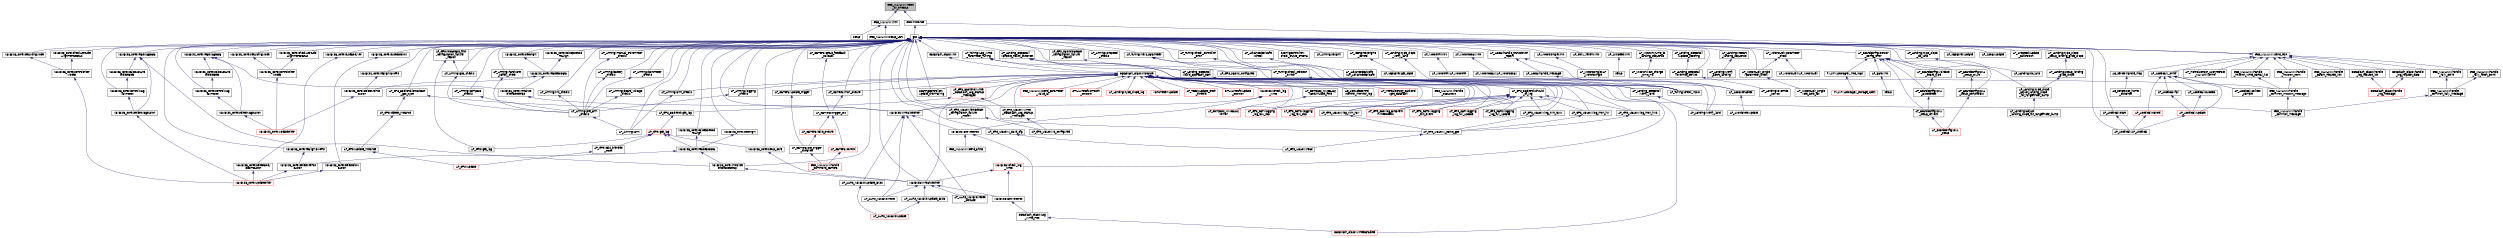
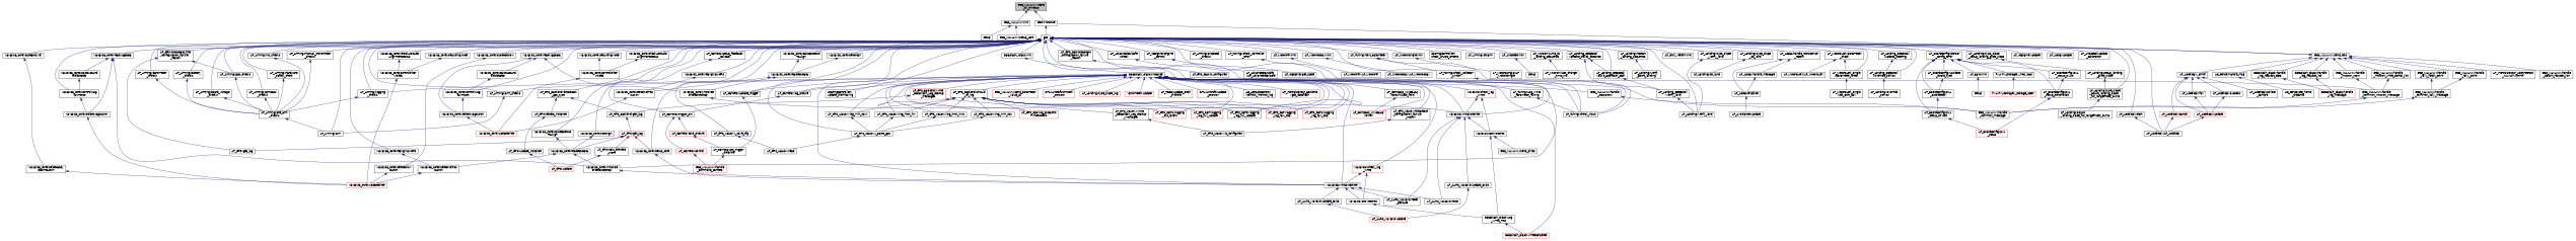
  digraph {
    rankdir=TB
    node [color=black fillcolor=white fontname=Helvetica fontsize=10 shape=record style=filled]
    edge [color=midnightblue dir=back fontname=Helvetica fontsize=10 labelfontname=Helvetica labelfontsize=10 style=solid]
    n1 [fillcolor=grey75 fontcolor=black height=0.2 label="GCS_MAVLINK::reset\l_cli_timeout" width=0.4]
    n2 [height=0.2 label="GCS_MAVLINK::init" width=0.4]
    n3 [height=0.2 label="GCS::instance" width=0.4]
    n4 [height=0.2 label=setup width=0.4]
    n5 [height=0.2 label="GCS_MAVLINK::setup_uart" width=0.4]
    n6 [height=0.2 label=gcs width=0.4]
    n7 [height=0.2 label="AP_GPS_UBLOX::_parse_gps" width=0.4]
    n8 [height=0.2 label="AP_GPS_UBLOX::_save_cfg" width=0.4]
    n9 [height=0.2 label="AP_Arming::airspeed\l_checks" width=0.4]
    n10 [height=0.2 label="AP_AccelCal::AP_AccelCal" width=0.4]
    n11 [height=0.2 label="AP_Arming::arm" width=0.4]
    n12 [height=0.2 label="AP_Arming::arm_checks" width=0.4]
    n13 [height=0.2 label="AP_Arming::barometer\l_checks" width=0.4]
    n14 [height=0.2 label="AP_Arming::battery\l_checks" width=0.4]
    n15 [height=0.2 label="AP_Arming::board_voltage\l_checks" width=0.4]
    n16 [height=0.2 label="AP_GPS_SBF::broadcast\l_configuration_failure\l_reason" width=0.4]
    n17 [height=0.2 label="AP_GPS_UBLOX::broadcast\l_configuration_failure\l_reason" width=0.4]
    n18 [height=0.2 label="AP_GPS::broadcast_first\l_configuration_failure\l_reason" width=0.4]
    n19 [height=0.2 label="AP_Arming::gps_checks" width=0.4]
    n20 [height=0.2 label="AP_GPS_Backend::broadcast\l_gps_type" width=0.4]
    n21 [height=0.2 label="NavEKF3_core::Initialise\lFilterBootstrap" width=0.4]
    n22 [height=0.2 label="NavEKF3::InitialiseFilter" width=0.4]
    n23 [height=0.2 label="NavEKF3_core::setup_core" width=0.4]
    n24 [height=0.2 label="AP_Landing_Deepstall\l::build_approach_path" width=0.4]
    n25 [height=0.2 label="AP_Landing::verify_land" width=0.4]
    n26 [height=0.2 label="NavEKF2_core::calcGpsGood\lToAlign" width=0.4]
    n27 [height=0.2 label="NavEKF2::InitialiseFilter" width=0.4]
    n28 [height=0.2 label="NavEKF3_core::calcGpsGood\lToAlign" width=0.4]
    n29 [height=0.2 label="AP_AdvancedFailsafe\l::check" width=0.4]
    n30 [height=0.2 label="AP_Tuning::check_controller\l_error" width=0.4]
    n31 [height=0.2 label="AP_Tuning::check_input" width=0.4]
    n32 [height=0.2 label="SoaringController::\lcheck_cruise_criteria" width=0.4]
    n33 [height=0.2 label="AP_Tuning::check_selector\l_switch" width=0.4]
    n34 [height=0.2 label="NavEKF2_core::checkAttitude\lAlignmentStatus" width=0.4]
    n35 [height=0.2 label="NavEKF3_core::checkAttitude\lAlignmentStatus" width=0.4]
    n36 [height=0.2 label="AP_Arming::compass\l_checks" width=0.4]
    n37 [height=0.2 label="NavEKF2_core::controlMag\lYawReset" width=0.4]
    n38 [height=0.2 label="NavEKF3_core::controlMag\lYawReset" width=0.4]
    n39 [height=0.2 label="AP_Arming::disarm" width=0.4]
    n40 [height=0.2 label="AP_ICEngine::engine\l_control" width=0.4]
    n41 [height=0.2 label="NavEKF3_core::FuseBodyVel" width=0.4]
    n42 [height=0.2 label="NavEKF3_core::FuseOptFlow" width=0.4]
    n43 [height=0.2 label="AP_ADSB::handle_transceiver\l_report" width=0.4]
    n44 [height=0.2 label="AP_Arming::hardware\l_safety_check" width=0.4]
    n45 [height=0.2 label="AP_MotorsTri::init" width=0.4]
    n46 [height=0.2 label="AP_MotorsCoax::init" width=0.4]
    n47 [height=0.2 label="AP_MotorsSingle::init" width=0.4]
    n48 [height=0.2 label="AP_Airspeed::init" width=0.4]
    n49 [height=0.2 label="DataFlash_Class::Init" width=0.4]
-   n50 [height=0.2 label="AP_Camera::mon_picture" width=0.4]
+   n50 [height=0.2 label="AP_Camera::log_picture" width=0.4]
    n51 [height=0.2 label="AP_Arming::logging\l_checks" width=0.4]
    n52 [height=0.2 label="SoaringController::\lupdate_thermalling" width=0.4]
    n53 [height=0.2 label="AP_Camera::update_trigger" width=0.4]
    n54 [height=0.2 label="AP_Frsky_Telem::init" width=0.4]
    n55 [height=0.2 label="AP_Arming::ins_checks" width=0.4]
    n56 [height=0.2 label="AP_Mission::jump_to\l_landing_sequence" width=0.4]
    n57 [height=0.2 label="AP_Arming::manual_transmitter\l_checks" width=0.4]
    n58 [height=0.2 label="AP_Tuning::next_parameter" width=0.4]
    n59 [height=0.2 label="AP_Landing_Deepstall\l::override_servos" width=0.4]
    n60 [height=0.2 label="AP_MotorsHeli::parameter\l_check" width=0.4]
    n61 [height=0.2 label="AP_MotorsHeli_Single\l::parameter_check" width=0.4]
    n62 [height=0.2 label="AP_Landing_Deepstall\l::predict_travel_distance" width=0.4]
    n63 [height=0.2 label="NavEKF2_core::readMagData" width=0.4]
    n64 [height=0.2 label="NavEKF3_core::readMagData" width=0.4]
    n65 [height=0.2 label="NavEKF2_core::realignYawGPS" width=0.4]
    n66 [height=0.2 label="NavEKF3_core::realignYawGPS" width=0.4]
    n67 [height=0.2 label="AP_Landing::restart\l_landing_sequence" width=0.4]
    n68 [height=0.2 label="GCS_MAVLINK::send_text" width=0.4]
    n69 [height=0.2 label="AP_BoardConfig::sensor\l_config_error" width=0.4]
    n70 [height=0.2 label="NavEKF2_core::setAidingMode" width=0.4]
    n71 [height=0.2 label="NavEKF3_core::setAidingMode" width=0.4]
    n72 [height=0.2 label="NavEKF2_core::setOrigin" width=0.4]
    n73 [height=0.2 label="NavEKF3_core::setOrigin" width=0.4]
    n74 [height=0.2 label="AP_Camera::setup_feedback\l_callback" width=0.4]
    n75 [height=0.2 label="AP_AccelCal::start" width=0.4]
    n76 [height=0.2 label="AP_Landing::type_slope\l_adjust_landing_slope\l_for_rangefinder_bump" width=0.4]
    n77 [height=0.2 label="AP_Landing::type_slope\l_do_land" width=0.4]
    n78 [height=0.2 label="AP_Landing::type_slope\l_setup_landing_glide_slope" width=0.4]
    n79 [height=0.2 label="AP_Landing::type_slope\l_verify_land" width=0.4]
    n80 [height=0.2 label="AP_ICEngine::update" width=0.4]
    n81 [height=0.2 label="AP_ADSB::update" width=0.4]
    n82 [height=0.2 label="AP_Airspeed::update\l_calibration" width=0.4]
    n83 [height=0.2 label="AP_Landing_Deepstall\l::update_steering" width=0.4]
    n84 [height=0.2 label="AP_GPS_UBLOX::read" width=0.4]
    n85 [height=0.2 label="AP_Arming::pre_arm\l_checks" width=0.4]
    n86 [height=0.2 label="AP_GPS_SBF::is_configured" width=0.4]
    n87 [height=0.2 label="AP_GPS_UBLOX::is_configured" width=0.4]
    n88 [height=0.2 label="AP_GPS::get_lag" width=0.4]
    n89 [height=0.2 label="AP_GPS::detect_instance" width=0.4]
    n90 [height=0.2 label="AP_GPS_Backend::get_lag" width=0.4]
    n91 [height=0.2 label="AP_AHRS_NavEKF::update_EKF3" width=0.4]
    n92 [height=0.2 label="AP_AHRS_NavEKF::reset" width=0.4]
    n93 [height=0.2 label="AP_AHRS_NavEKF::reset\l_attitude" width=0.4]
    n94 [height=0.2 label="NavEKF3::activeCores" width=0.4]
    n95 [height=0.2 label="AP_Landing_Deepstall\l::verify_land" width=0.4]
    n96 [height=0.2 label="NavEKF2_core::readGpsData" width=0.4]
    n97 [height=0.2 label="AP_AHRS_NavEKF::update_EKF2" width=0.4]
    n98 [height=0.2 label="NavEKF2::activeCores" width=0.4]
    n99 [height=0.2 label="NavEKF3_core::readGpsData" width=0.4]
    n100 [height=0.2 label="AP_AdvancedFailsafe\l::AP_AdvancedFailsafe" width=0.4]
    n101 [height=0.2 label="NavEKF2_core::controlFilter\lModes" width=0.4]
    n102 [height=0.2 label="NavEKF3_core::controlFilter\lModes" width=0.4]
    n103 [height=0.2 label="NavEKF2_core::SelectMagFusion" width=0.4]
    n104 [height=0.2 label="NavEKF3_core::SelectMagFusion" width=0.4]
    n105 [height=0.2 label="AP_ICEngine::get_state" width=0.4]
    n106 [height=0.2 label="NavEKF3_core::SelectBody\lOdomFusion" width=0.4]
    n107 [height=0.2 label="NavEKF3_core::SelectFlow\lFusion" width=0.4]
    n108 [height=0.2 label="AP_ADSB::enabled" width=0.4]
    n109 [height=0.2 label="AP_ADSB::handle_message" width=0.4]
    n110 [height=0.2 label="AP_MotorsTri::AP_MotorsTri" width=0.4]
    n111 [height=0.2 label="AP_MotorsCoax::AP_MotorsCoax" width=0.4]
    n112 [height=0.2 label="AP_MotorsSingle::AP\l_MotorsSingle" width=0.4]
    n113 [height=0.2 label=setup width=0.4]
    n114 [height=0.2 label="DataFlash_Class::instance" width=0.4]
    n115 [height=0.2 label="AP_Camera::trigger_pic" width=0.4]
    n116 [height=0.2 label="AP_Camera::set_trigger\l_distance" width=0.4]
    n117 [height=0.2 label="AP_Mission::last_change\l_time_ms" width=0.4]
    n118 [height=0.2 label="AP_Landing::override\l_servos" width=0.4]
    n119 [height=0.2 label="AP_MotorsHeli::AP_MotorsHeli" width=0.4]
    n120 [height=0.2 label="AP_MotorsHeli_Single\l::set_acro_tail" width=0.4]
    n121 [height=0.2 label="NavEKF2_core::Initialise\lFilterBootstrap" width=0.4]
    n122 [height=0.2 label="NavEKF2_core::calcQuatAnd\lFieldStates" width=0.4]
    n123 [height=0.2 label="NavEKF3_core::calcQuatAnd\lFieldStates" width=0.4]
    n124 [height=0.2 label="NavEKF2_core::SelectVelPos\lFusion" width=0.4]
    n125 [height=0.2 label="NavEKF3_core::SelectVelPos\lFusion" width=0.4]
    n126 [height=0.2 label="AP_Landing::verify\l_abort_landing" width=0.4]
    n127 [height=0.2 label="AC_Fence::handle_msg" width=0.4]
    n128 [height=0.2 label="AP_AccelCal::_printf" width=0.4]
    n129 [height=0.2 label="AP_InertialSensor_UserInteract\l_MAVLink::printf" width=0.4]
    n130 [height=0.2 label="DataFlash_Class::handle\l_log_request_list" width=0.4]
    n131 [height=0.2 label="DataFlash_Class::handle\l_log_request_data" width=0.4]
    n132 [height=0.2 label="GCS_MAVLINK::handle\l_mission_write_partial_list" width=0.4]
    n133 [height=0.2 label="GCS_MAVLINK::handle\l_mission_item" width=0.4]
    n134 [height=0.2 label="GCS_MAVLINK::handle\l_param_request_list" width=0.4]
    n135 [height=0.2 label="GCS_MAVLINK::handle\l_rally_point" width=0.4]
    n136 [height=0.2 label="GCS_MAVLINK::handle\l_rally_fetch_point" width=0.4]
    n137 [height=0.2 label="PX4::PX4Storage::_mtd_load" width=0.4]
    n138 [height=0.2 label="AP_Baro::init" width=0.4]
    n139 [height=0.2 label="AP_BoardConfig::px4\l_autodetect" width=0.4]
    n140 [height=0.2 label="AP_BoardConfig::px4\l_setup_drivers" width=0.4]
    n141 [height=0.2 label="AP_BoardConfig::px4\l_setup_peripherals" width=0.4]
    n142 [height=0.2 label="AP_BoardConfig::px4\l_setup_px4io" width=0.4]
    n143 [height=0.2 label="AP_BoardConfig::validate\l_board_type" width=0.4]
    n144 [height=0.2 label="AP_Landing::adjust\l_landing_slope_for_rangefinder_bump" width=0.4]
    n145 [height=0.2 label="AP_Landing::do_land" width=0.4]
    n146 [height=0.2 label="AP_Landing::setup_landing\l_glide_slope" width=0.4]
    n147 [height=0.2 label="AP_GPS::update_instance" width=0.4]
    n148 [color=red height=0.2 label="AP_GPS::get_lag" width=0.4]
    n149 [color=red height=0.2 label="AP_GPS::update" width=0.4]
    n150 [height=0.2 label="AP_GPS::calc_blended\l_state" width=0.4]
    n151 [color=red height=0.2 label="NavEKF3_core::UpdateFilter" width=0.4]
    n152 [color=red height=0.2 label="AP_AHRS_NavEKF::update" width=0.4]
    n153 [height=0.2 label="DataFlash_Class::Log\l_Write_POS" width=0.4]
    n154 [color=red height=0.2 label="DataFlash_Class::WritesEnabled" width=0.4]
    n155 [color=red height=0.2 label="NavEKF2_core::UpdateFilter" width=0.4]
    n156 [height=0.2 label="GCS_MAVLINK::send_ahrs2" width=0.4]
    n157 [height=0.2 label="AP_Avoidance::update" width=0.4]
    n158 [height=0.2 label="AP_Compass_MMC3416\l::accumulate_field" width=0.4]
    n159 [color=red height=0.2 label="AP_Compass_MMC3416\l::timer" width=0.4]
    n160 [color=red height=0.2 label="NavEKF3::check_log\l_write" width=0.4]
    n161 [color=red height=0.2 label="NavEKF2::check_log\l_write" width=0.4]
    n162 [height=0.2 label="AC_AttitudeControl\l::control_monitor_log" width=0.4]
    n163 [color=red height=0.2 label="AP_InertialSensor_Backend\l::get_dataflash" width=0.4]
    n164 [height=0.2 label="GCS_MAVLINK::handle\l_common_message" width=0.4]
    n165 [height=0.2 label="GCS_MAVLINK::handle\l_common_mission_message" width=0.4]
    n166 [height=0.2 label="GCS_MAVLINK::handle\l_statustext" width=0.4]
    n167 [color=red height=0.2 label="AP_GPS_SBF::log_ExtEvent\lPVTGeodetic" width=0.4]
    n168 [height=0.2 label="AP_GPS_UBLOX::log_mon_hw" width=0.4]
    n169 [height=0.2 label="AP_GPS_UBLOX::log_mon_hw2" width=0.4]
    n170 [height=0.2 label="AP_GPS_UBLOX::log_rxm_raw" width=0.4]
    n171 [height=0.2 label="AP_GPS_UBLOX::log_rxm_rawx" width=0.4]
    n172 [height=0.2 label="AP_Tuning::Log_Write\l_Parameter_Tuning" width=0.4]
    n173 [color=red height=0.2 label="AP_GPS_SBP2::logging\l_ext_event" width=0.4]
    n174 [color=red height=0.2 label="AP_GPS_SBP::logging\l_log_full_update" width=0.4]
    n175 [height=0.2 label="AP_GPS_SBP2::logging\l_log_full_update" width=0.4]
    n176 [color=red height=0.2 label="AP_GPS_SBP::logging\l_log_raw_sbp" width=0.4]
    n177 [color=red height=0.2 label="AP_GPS_SBP2::logging\l_log_raw_sbp" width=0.4]
    n178 [color=red height=0.2 label="GCS_MAVLINK::send_parameter\l_value_all" width=0.4]
    n179 [height=0.2 label="AP_GPS_Backend::should\l_df_log" width=0.4]
    n180 [color=red height=0.2 label="SITL::Aircraft::smooth\l_sensors" width=0.4]
    n181 [color=red height=0.2 label="AP_Landing::type_slope_log" width=0.4]
    n182 [color=red height=0.2 label="Variometer::update" width=0.4]
    n183 [color=red height=0.2 label="AP_TECS::update_pitch\l_throttle" width=0.4]
    n184 [color=red height=0.2 label="SITL::Aircraft::update\l_position" width=0.4]
    n185 [color=red height=0.2 label="AP_GPS_Backend::Write\l_DataFlash_Log_Startup\l_messages" width=0.4]
    n186 [height=0.2 label="AP_GPS_UBLOX::Write\l_DataFlash_Log_Startup\l_messages" width=0.4]
    n187 [color=red height=0.2 label="AP_Camera::control" width=0.4]
    n188 [color=red height=0.2 label="AP_Camera::take_picture" width=0.4]
    n189 [color=red height=0.2 label="GCS_MAVLINK::handle\l_command_camera" width=0.4]
    n190 [height=0.2 label="AC_Fence::set_home\l_distance" width=0.4]
    n191 [color=red height=0.2 label="AP_AccelCal::cancel" width=0.4]
    n192 [height=0.2 label="AP_AccelCal::collect\l_sample" width=0.4]
    n193 [color=red height=0.2 label="AP_AccelCal::update" width=0.4]
    n194 [height=0.2 label="AP_AccelCal::fail" width=0.4]
    n195 [height=0.2 label="AP_AccelCal::success" width=0.4]
    n196 [color=red height=0.2 label="DataFlash_Class::handle\l_log_message" width=0.4]
    n197 [height=0.2 label="GCS_MAVLINK::handle\l_common_rally_message" width=0.4]
    n198 [color=red height=0.2 label="PX4::PX4Storage::_storage_open" width=0.4]
    n199 [height=0.2 label=setup width=0.4]
    n200 [color=red height=0.2 label="AP_BoardConfig::px4\l_setup" width=0.4]
    n1 -> n2
    n1 -> n3
    n2 -> n4
    n2 -> n5
    n3 -> n6
    n6 -> n7
    n6 -> n8
    n6 -> n9
    n6 -> n10
    n6 -> n11
    n6 -> n12
    n6 -> n13
    n6 -> n14
    n6 -> n15
    n6 -> n16
    n6 -> n17
    n6 -> n18
    n6 -> n19
    n6 -> n20
    n6 -> n21
    n6 -> n22
    n6 -> n23
    n6 -> n24
    n6 -> n25
    n6 -> n26
    n6 -> n27
    n6 -> n28
    n6 -> n29
    n6 -> n30
    n6 -> n31
    n6 -> n32
    n6 -> n33
    n6 -> n34
    n6 -> n35
    n6 -> n36
    n6 -> n37
    n6 -> n38
    n6 -> n39
    n6 -> n40
    n6 -> n41
    n6 -> n42
    n6 -> n43
    n6 -> n44
    n6 -> n45
    n6 -> n46
    n6 -> n47
    n6 -> n48
    n6 -> n49
    n6 -> n50
    n6 -> n51
    n6 -> n52
    n6 -> n53
    n6 -> n54
    n6 -> n55
    n6 -> n56
    n6 -> n57
    n6 -> n58
    n6 -> n59
    n6 -> n60
    n6 -> n61
    n6 -> n62
    n6 -> n63
    n6 -> n64
    n6 -> n65
    n6 -> n66
    n6 -> n67
    n6 -> n68
    n6 -> n69
    n6 -> n70
    n6 -> n71
    n6 -> n72
    n6 -> n73
    n6 -> n74
    n6 -> n75
    n6 -> n76
    n6 -> n77
    n6 -> n78
    n6 -> n79
    n6 -> n80
    n6 -> n81
    n6 -> n82
    n6 -> n83
    n7 -> n84
    n8 -> n84
    n12 -> n11
    n13 -> n85
    n14 -> n85
    n15 -> n85
    n16 -> n86
    n17 -> n87
    n18 -> n19
    n18 -> n88
    n19 -> n85
    n20 -> n89
    n20 -> n90
    n21 -> n22
    n22 -> n91
    n22 -> n92
    n22 -> n93
    n22 -> n94
    n23 -> n22
    n24 -> n95
    n26 -> n96
    n27 -> n92
    n27 -> n93
    n27 -> n97
    n27 -> n98
    n28 -> n99
    n29 -> n100
    n30 -> n31
    n33 -> n31
    n34 -> n101
    n35 -> n102
    n36 -> n85
    n37 -> n103
    n38 -> n104
    n40 -> n105
    n41 -> n106
    n42 -> n107
    n43 -> n108
    n43 -> n109
    n44 -> n85
    n45 -> n110
    n46 -> n111
    n47 -> n112
    n48 -> n113
    n49 -> n114
    n50 -> n115
    n51 -> n85
    n53 -> n116
    n55 -> n85
    n56 -> n117
    n57 -> n85
    n58 -> n31
    n58 -> n33
    n59 -> n118
    n60 -> n61
    n60 -> n119
    n61 -> n120
    n62 -> n24
    n62 -> n95
    n63 -> n103
    n63 -> n121
    n63 -> n122
    n64 -> n21
    n64 -> n104
    n64 -> n123
    n65 -> n124
    n66 -> n125
    n67 -> n126
    n68 -> n3
    n68 -> n127
    n68 -> n128
    n68 -> n129
    n68 -> n130
    n68 -> n131
    n68 -> n132
    n68 -> n133
    n68 -> n134
    n68 -> n135
    n68 -> n136
    n69 -> n137
    n69 -> n138
    n69 -> n139
    n69 -> n140
    n69 -> n141
    n69 -> n142
    n69 -> n143
    n70 -> n101
    n71 -> n102
    n72 -> n96
    n73 -> n99
    n74 -> n115
    n75 -> n10
    n76 -> n144
    n77 -> n145
    n78 -> n146
    n79 -> n25
    n83 -> n59
    n85 -> n11
    n89 -> n147
    n90 -> n148
    n91 -> n152
    n94 -> n153
    n95 -> n25
    n96 -> n121
    n96 -> n124
    n97 -> n152
    n98 -> n153
    n98 -> n156
    n99 -> n21
    n99 -> n125
    n101 -> n155
    n102 -> n151
    n103 -> n155
    n104 -> n151
    n106 -> n151
    n107 -> n151
    n108 -> n157
    n109 -> n108
    n114 -> n12
    n114 -> n22
    n114 -> n27
    n114 -> n50
    n114 -> n51
    n114 -> n52
    n114 -> n53
    n114 -> n154
    n114 -> n158
    n114 -> n159
    n114 -> n160
    n114 -> n161
    n114 -> n162
    n114 -> n163
    n114 -> n164
    n114 -> n165
    n114 -> n166
    n114 -> n167
    n114 -> n168
    n114 -> n169
    n114 -> n170
    n114 -> n171
-   n172 -> n114
+   n114 -> n172
    n114 -> n173
    n114 -> n174
    n114 -> n175
    n114 -> n176
    n114 -> n177
    n114 -> n178
    n114 -> n179
    n114 -> n180
    n114 -> n181
    n114 -> n182
    n114 -> n183
    n114 -> n184
    n114 -> n185
    n114 -> n186
    n115 -> n187
    n115 -> n188
    n116 -> n189
    n121 -> n27
    n122 -> n37
    n123 -> n38
    n124 -> n155
    n125 -> n151
    n127 -> n190
    n128 -> n191
    n128 -> n192
    n128 -> n193
    n128 -> n194
    n128 -> n195
    n130 -> n196
    n131 -> n196
    n132 -> n165
    n133 -> n165
    n135 -> n197
    n136 -> n197
    n137 -> n198
    n138 -> n199
    n139 -> n140
    n140 -> n200
    n141 -> n200
    n142 -> n141
    n143 -> n139
    n146 -> n76
    n147 -> n149
    n148 -> n23
    n148 -> n88
    n148 -> n99
    n148 -> n150
    n150 -> n149
    n153 -> n154
    n158 -> n159
    n160 -> n22
    n160 -> n94
    n161 -> n27
    n161 -> n98
    n165 -> n164
+   n166 -> n164
    n168 -> n7
    n169 -> n7
    n170 -> n7
    n171 -> n7
    n172 -> n31
    n179 -> n167
    n179 -> n168
    n179 -> n169
    n179 -> n170
    n179 -> n171
    n179 -> n173
    n179 -> n174
    n179 -> n175
    n179 -> n176
    n179 -> n177
    n185 -> n90
    n185 -> n186
    n186 -> n87
    n187 -> n189
    n188 -> n116
    n191 -> n10
    n193 -> n10
    n194 -> n193
    n195 -> n193
    n197 -> n164
  }
